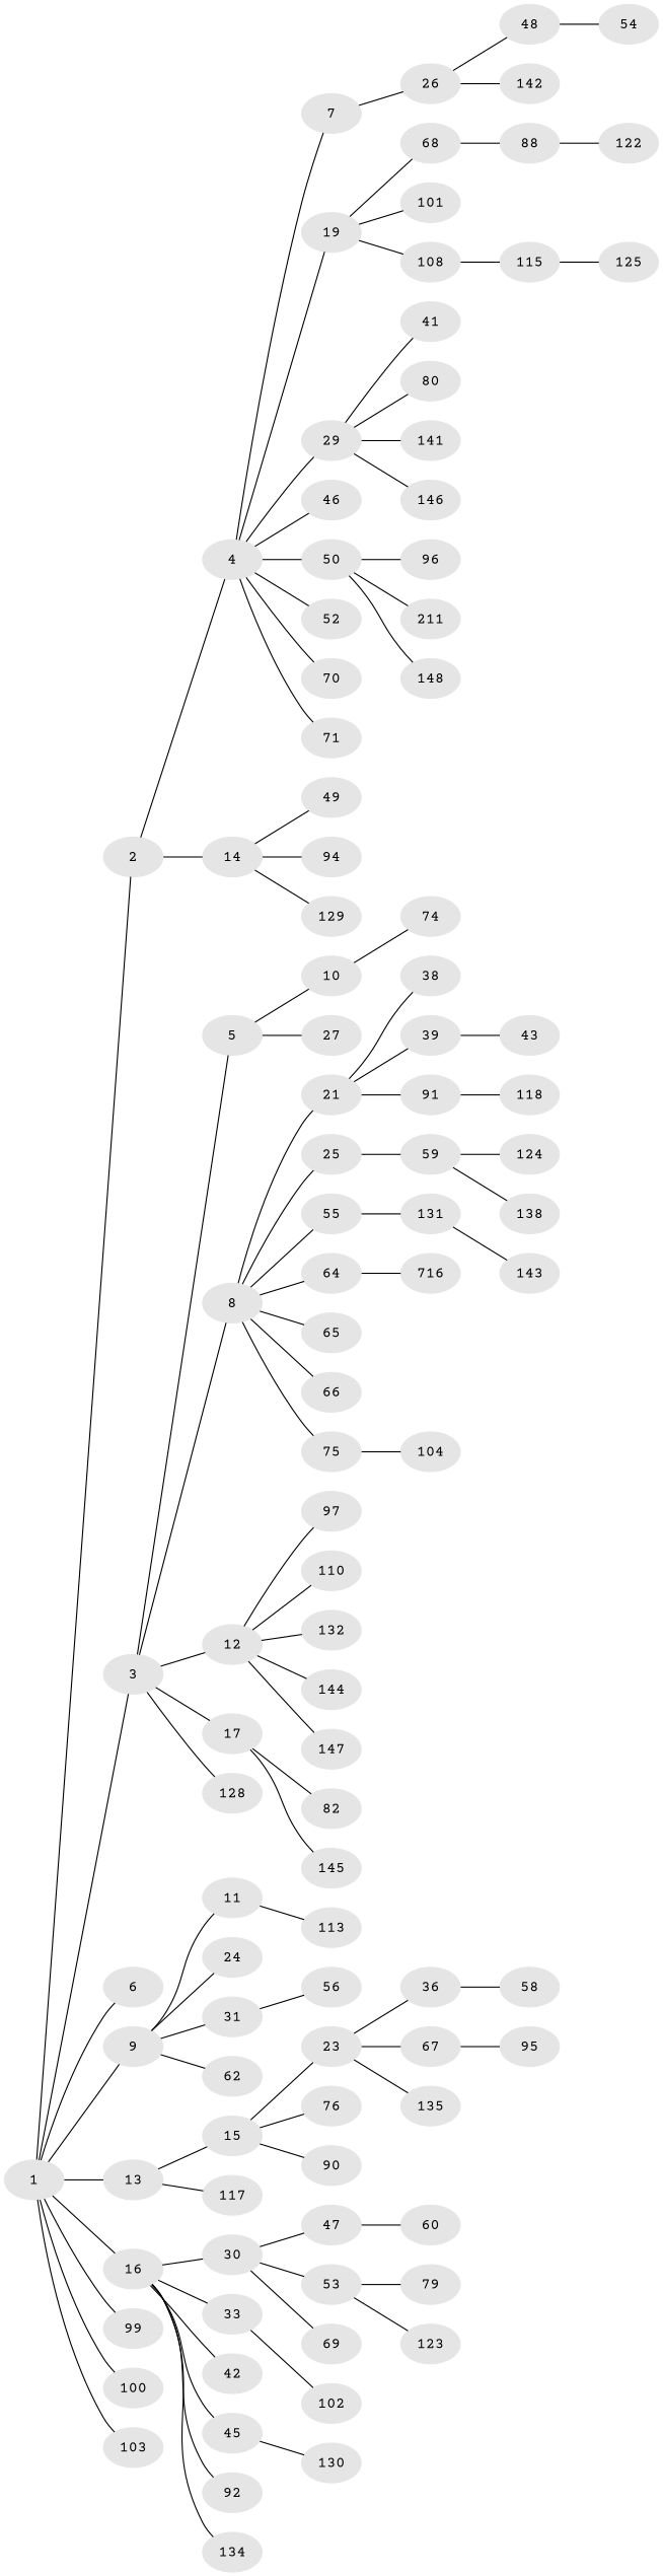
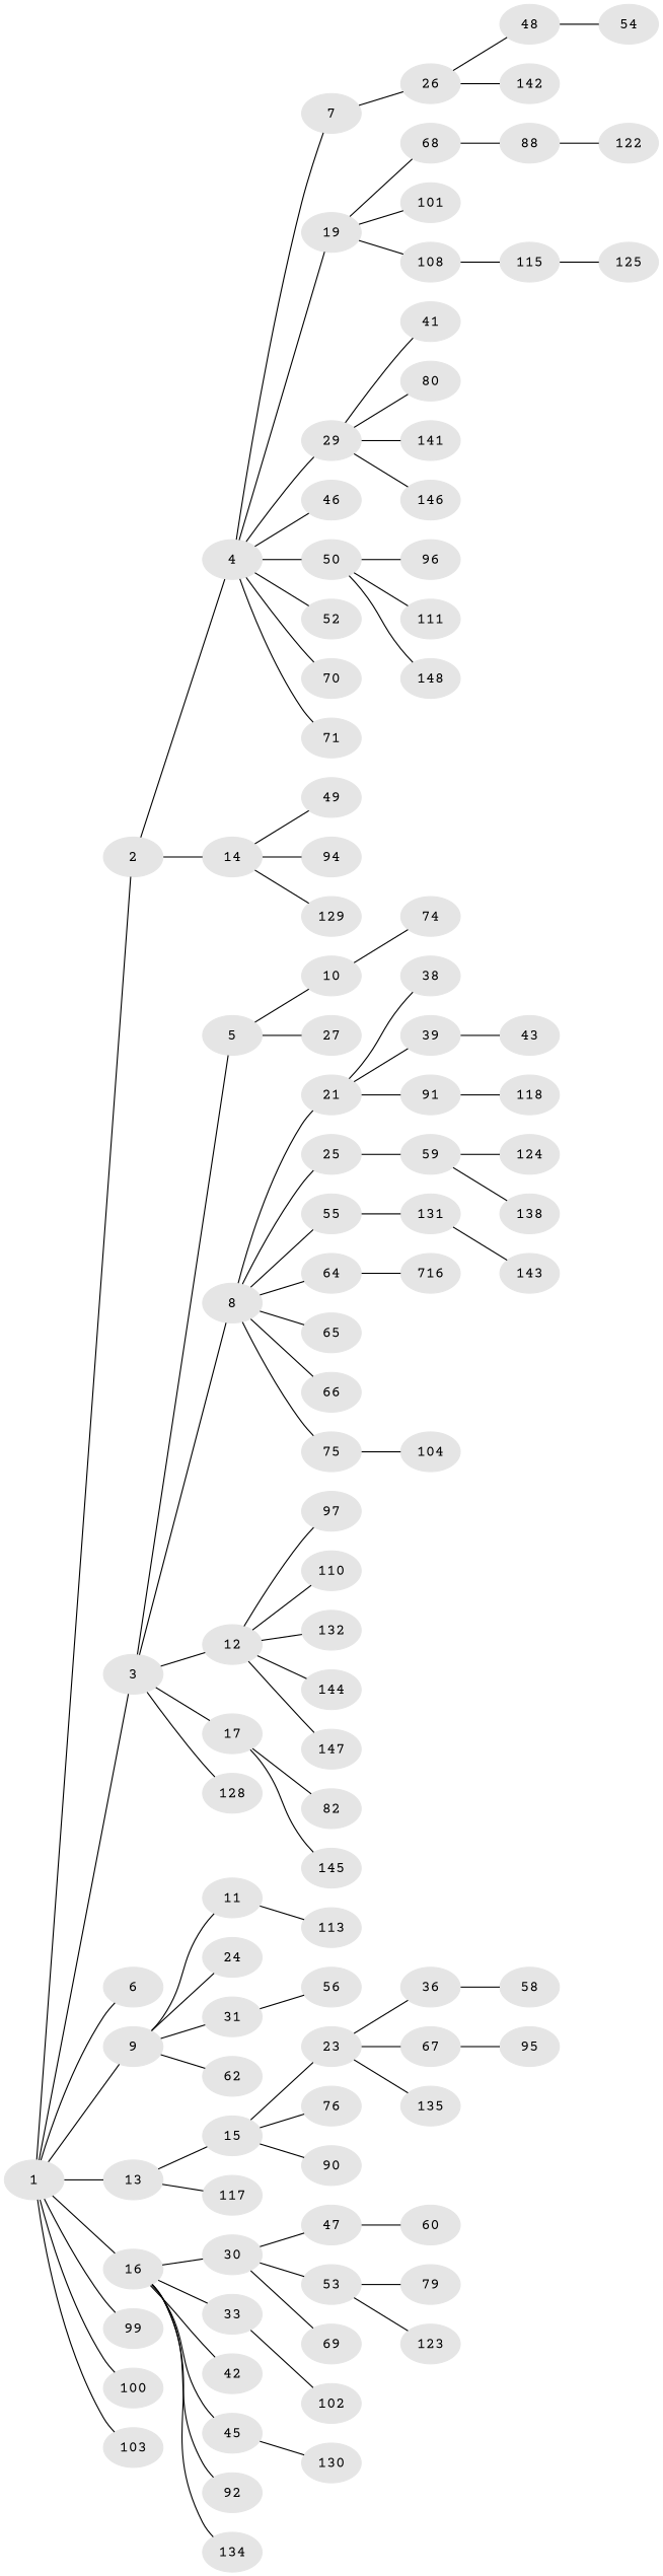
  graph {
    fontname="Courier Prime"
    rankdir=LR
    node [color=gray90 fontname="Courier Prime" style=filled]
    edge [fontname="Courier Prime"]
    1 [super="+40"]
    2
    3 [super="+81"]
    6 [super="+35"]
    9 [super="+28"]
    13
    16 [super="+20"]
    99 [super="+120"]
    100
    103 [super="+139"]
    4 [super="+18"]
    14 [super="+32"]
    5 [super="+87"]
    8 [super="+22"]
    12 [super="+78"]
    17 [super="+37"]
    128
    11
    24
    31
    62
    15 [super="+136"]
    117
    30 [super="+72"]
    33 [super="+61"]
    42
    45 [super="+57"]
    92 [super="+93"]
    134
    7 [super="+107"]
    19 [super="+89"]
    29 [super="+34"]
    46 [super="+105"]
    50 [super="+63"]
    52 [super="+98"]
    70 [super="+85"]
    71
    49
    94
    129
    10
    27 [super="+44"]
    21 [super="+137"]
    25
    55 [super="+73"]
    64
    65
    66 [super="+86"]
    75 [super="+109"]
    97
    110
    132
    144
    147
    82
    145
    26 [super="+106"]
    68
    101
    108
    41
    80
    141
    146
    96
-   111 [label=211]
+   111
    148
    74
    48
    142
    38
    39
    91
    59 [super="+114"]
    131
    n76 [label=716]
    104
    113
    56 [super="+119"]
    23
    76 [super="+77"]
    90
    36 [super="+51"]
    67 [super="+140"]
    135
    47
    53 [super="+112"]
    69 [super="+83"]
    102
    130
    88 [super="+133"]
    115 [super="+121"]
    43
    118 [super="+127"]
    58
    95
    124 [super="+126"]
    138
    54
    60
    79 [super="+84"]
    123
    143
    122
    125
    1 -- 2
    1 -- 3
    1 -- 6
    1 -- 9
    1 -- 13
    1 -- 16
    1 -- 99
    1 -- 100
    1 -- 103
    2 -- 4
    2 -- 14
    3 -- 5
    3 -- 8
    3 -- 12
    3 -- 17
    3 -- 128
    9 -- 11
    9 -- 24
    9 -- 31
    9 -- 62
    13 -- 15
    13 -- 117
    16 -- 30
    16 -- 33
    16 -- 42
    16 -- 45
    16 -- 92
    16 -- 134
    4 -- 7
    4 -- 19
    4 -- 29
    4 -- 46
    4 -- 50
    4 -- 52
    4 -- 70
    4 -- 71
    14 -- 49
    14 -- 94
    14 -- 129
    5 -- 10
    5 -- 27
    8 -- 21
    8 -- 25
    8 -- 55
    8 -- 64
    8 -- 65
    8 -- 66
    8 -- 75
    12 -- 97
    12 -- 110
    12 -- 132
    12 -- 144
    12 -- 147
    17 -- 82
    17 -- 145
    11 -- 113
    31 -- 56
    15 -- 23
    15 -- 76
    15 -- 90
    30 -- 47
    30 -- 53
    30 -- 69
    33 -- 102
    45 -- 130
    7 -- 26
    19 -- 68
    19 -- 101
    19 -- 108
    29 -- 41
    29 -- 80
    29 -- 141
    29 -- 146
    50 -- 96
    50 -- 111
    50 -- 148
    10 -- 74
    21 -- 38
    21 -- 39
    21 -- 91
    25 -- 59
    55 -- 131
    64 -- n76
    75 -- 104
    26 -- 48
    26 -- 142
    68 -- 88
    108 -- 115
    48 -- 54
    39 -- 43
    91 -- 118
    59 -- 124
    59 -- 138
    131 -- 143
    23 -- 36
    23 -- 67
    23 -- 135
    36 -- 58
    67 -- 95
    47 -- 60
    53 -- 79
    53 -- 123
    88 -- 122
    115 -- 125
  }
